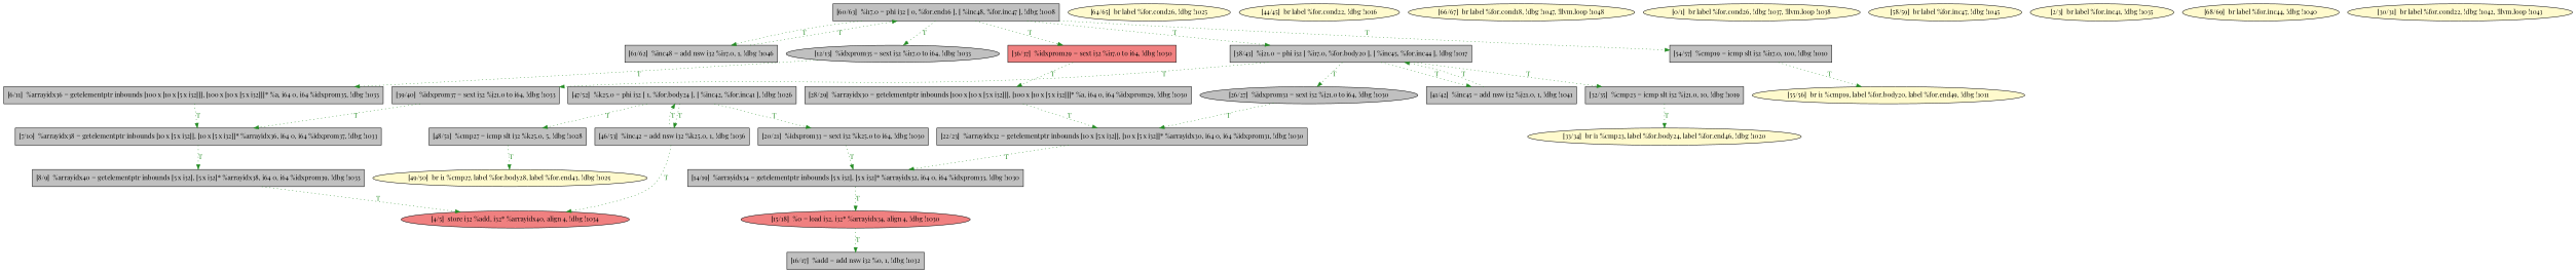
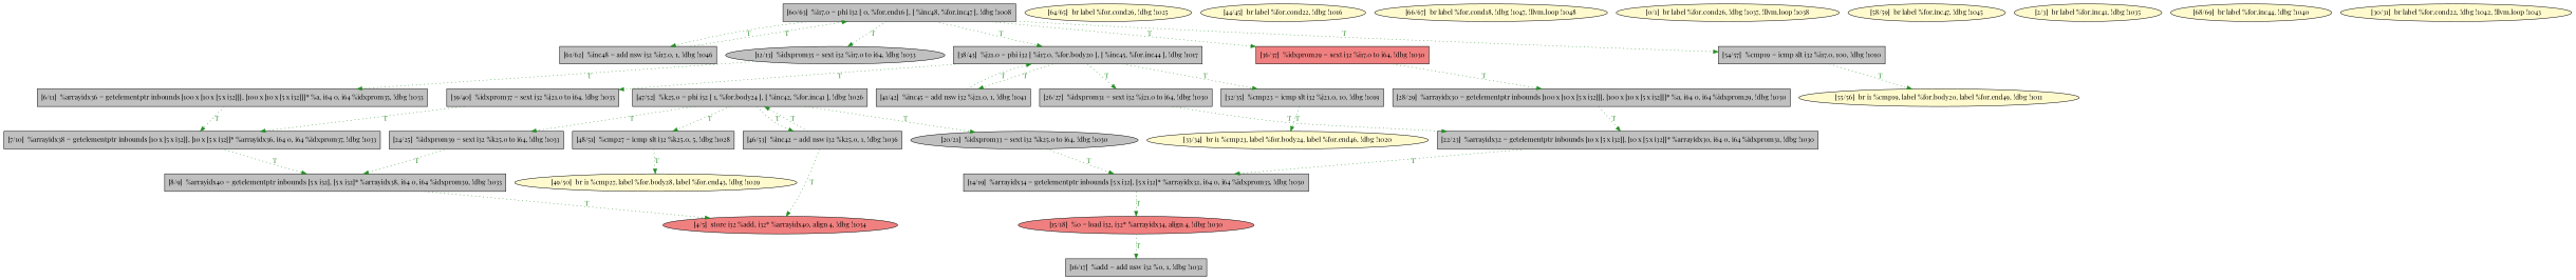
  digraph {
    fontname="Playfair Display"
    node [fillcolor=grey fontname="Playfair Display" shape=rectangle style=filled]
    edge [color=forestgreen fontcolor=forestgreen fontname="Playfair Display" style=dotted]
    n1 [fillcolor=lemonchiffon label="[49/50]  br i1 %cmp27, label %for.body28, label %for.end43, !dbg !1029" shape=ellipse]
    n2 [label="[16/17]  %add = add nsw i32 %0, 1, !dbg !1032"]
    n3 [fillcolor=lightcoral label="[4/5]  store i32 %add, i32* %arrayidx40, align 4, !dbg !1034" shape=ellipse]
    n4 [label="[61/62]  %inc48 = add nsw i32 %i17.0, 1, !dbg !1046"]
    n5 [label="[60/63]  %i17.0 = phi i32 [ 0, %for.end16 ], [ %inc48, %for.inc47 ], !dbg !1008"]
    n6 [label="[38/43]  %j21.0 = phi i32 [ %i17.0, %for.body20 ], [ %inc45, %for.inc44 ], !dbg !1017"]
    n7 [label="[54/57]  %cmp19 = icmp slt i32 %i17.0, 100, !dbg !1010"]
    n8 [label="[12/13]  %idxprom35 = sext i32 %i17.0 to i64, !dbg !1033" shape=ellipse]
    n9 [fillcolor=lightcoral label="[36/37]  %idxprom29 = sext i32 %i17.0 to i64, !dbg !1030"]
    n10 [label="[39/40]  %idxprom37 = sext i32 %j21.0 to i64, !dbg !1033"]
    n11 [label="[41/42]  %inc45 = add nsw i32 %j21.0, 1, !dbg !1041"]
-   n12 [label="[26/27]  %idxprom31 = sext i32 %j21.0 to i64, !dbg !1030" shape=ellipse]
+   n12 [label="[26/27]  %idxprom31 = sext i32 %j21.0 to i64, !dbg !1030"]
    n13 [label="[32/35]  %cmp23 = icmp slt i32 %j21.0, 10, !dbg !1019"]
    n14 [fillcolor=lemonchiffon label="[55/56]  br i1 %cmp19, label %for.body20, label %for.end49, !dbg !1011" shape=ellipse]
    n15 [label="[6/11]  %arrayidx36 = getelementptr inbounds [100 x [10 x [5 x i32]]], [100 x [10 x [5 x i32]]]* %a, i64 0, i64 %idxprom35, !dbg !1033"]
    n16 [label="[28/29]  %arrayidx30 = getelementptr inbounds [100 x [10 x [5 x i32]]], [100 x [10 x [5 x i32]]]* %a, i64 0, i64 %idxprom29, !dbg !1030"]
    n17 [fillcolor=lightcoral label="[15/18]  %0 = load i32, i32* %arrayidx34, align 4, !dbg !1030" shape=ellipse]
    n18 [label="[48/51]  %cmp27 = icmp slt i32 %k25.0, 5, !dbg !1028"]
    n19 [fillcolor=lemonchiffon label="[64/65]  br label %for.cond26, !dbg !1025" shape=ellipse]
    n20 [label="[46/53]  %inc42 = add nsw i32 %k25.0, 1, !dbg !1036"]
    n21 [label="[47/52]  %k25.0 = phi i32 [ 1, %for.body24 ], [ %inc42, %for.inc41 ], !dbg !1026"]
-   n22 [label="[20/21]  %idxprom33 = sext i32 %k25.0 to i64, !dbg !1030"]
+   n22 [label="[20/21]  %idxprom33 = sext i32 %k25.0 to i64, !dbg !1030" shape=ellipse]
+   n23 [label="[24/25]  %idxprom39 = sext i32 %k25.0 to i64, !dbg !1033"]
    n24 [fillcolor=lemonchiffon label="[33/34]  br i1 %cmp23, label %for.body24, label %for.end46, !dbg !1020" shape=ellipse]
    n25 [label="[7/10]  %arrayidx38 = getelementptr inbounds [10 x [5 x i32]], [10 x [5 x i32]]* %arrayidx36, i64 0, i64 %idxprom37, !dbg !1033"]
    n26 [label="[8/9]  %arrayidx40 = getelementptr inbounds [5 x i32], [5 x i32]* %arrayidx38, i64 0, i64 %idxprom39, !dbg !1033"]
    n27 [fillcolor=lemonchiffon label="[44/45]  br label %for.cond22, !dbg !1016" shape=ellipse]
    n28 [fillcolor=lemonchiffon label="[66/67]  br label %for.cond18, !dbg !1047, !llvm.loop !1048" shape=ellipse]
    n29 [label="[22/23]  %arrayidx32 = getelementptr inbounds [10 x [5 x i32]], [10 x [5 x i32]]* %arrayidx30, i64 0, i64 %idxprom31, !dbg !1030"]
    n30 [fillcolor=lemonchiffon label="[0/1]  br label %for.cond26, !dbg !1037, !llvm.loop !1038" shape=ellipse]
    n31 [fillcolor=lemonchiffon label="[58/59]  br label %for.inc47, !dbg !1045" shape=ellipse]
    n32 [label="[14/19]  %arrayidx34 = getelementptr inbounds [5 x i32], [5 x i32]* %arrayidx32, i64 0, i64 %idxprom33, !dbg !1030"]
    n33 [fillcolor=lemonchiffon label="[2/3]  br label %for.inc41, !dbg !1035" shape=ellipse]
    n34 [fillcolor=lemonchiffon label="[68/69]  br label %for.inc44, !dbg !1040" shape=ellipse]
    n35 [fillcolor=lemonchiffon label="[30/31]  br label %for.cond22, !dbg !1042, !llvm.loop !1043" shape=ellipse]
    n4 -> n5 [label=T]
    n5 -> n4 [label=T]
    n5 -> n6 [label=T]
    n5 -> n7 [label=T]
    n5 -> n8 [label=T]
    n5 -> n9 [label=T]
    n6 -> n10 [label=T]
    n6 -> n11 [label=T]
    n6 -> n12 [label=T]
    n6 -> n13 [label=T]
    n7 -> n14 [label=T]
    n8 -> n15 [label=T]
    n9 -> n16 [label=T]
    n10 -> n25 [label=T]
    n11 -> n6 [label=T]
    n12 -> n29 [label=T]
    n13 -> n24 [label=T]
    n15 -> n25 [label=T]
    n16 -> n29 [label=T]
    n17 -> n2 [label=T]
    n18 -> n1 [label=T]
    n20 -> n3 [label=T]
    n20 -> n21 [label=T]
    n21 -> n18 [label=T]
    n21 -> n20 [label=T]
    n21 -> n22 [label=T]
+   n21 -> n23 [label=T]
    n22 -> n32 [label=T]
+   n23 -> n26 [label=T]
    n25 -> n26 [label=T]
    n26 -> n3 [label=T]
    n29 -> n32 [label=T]
    n32 -> n17 [label=T]
  }
